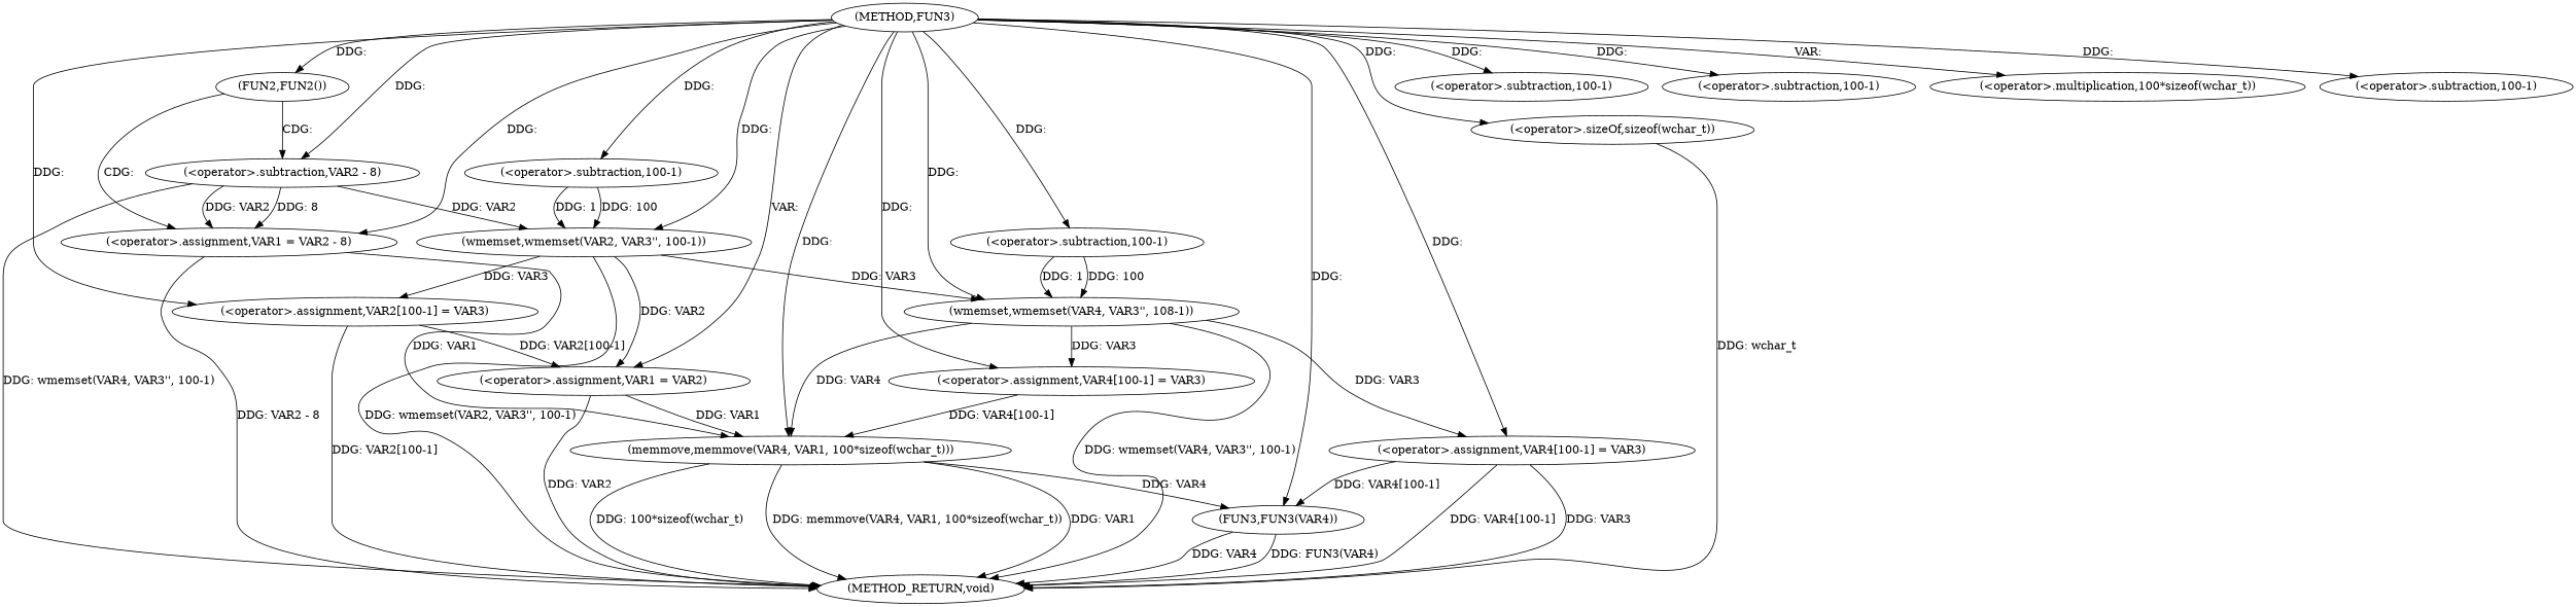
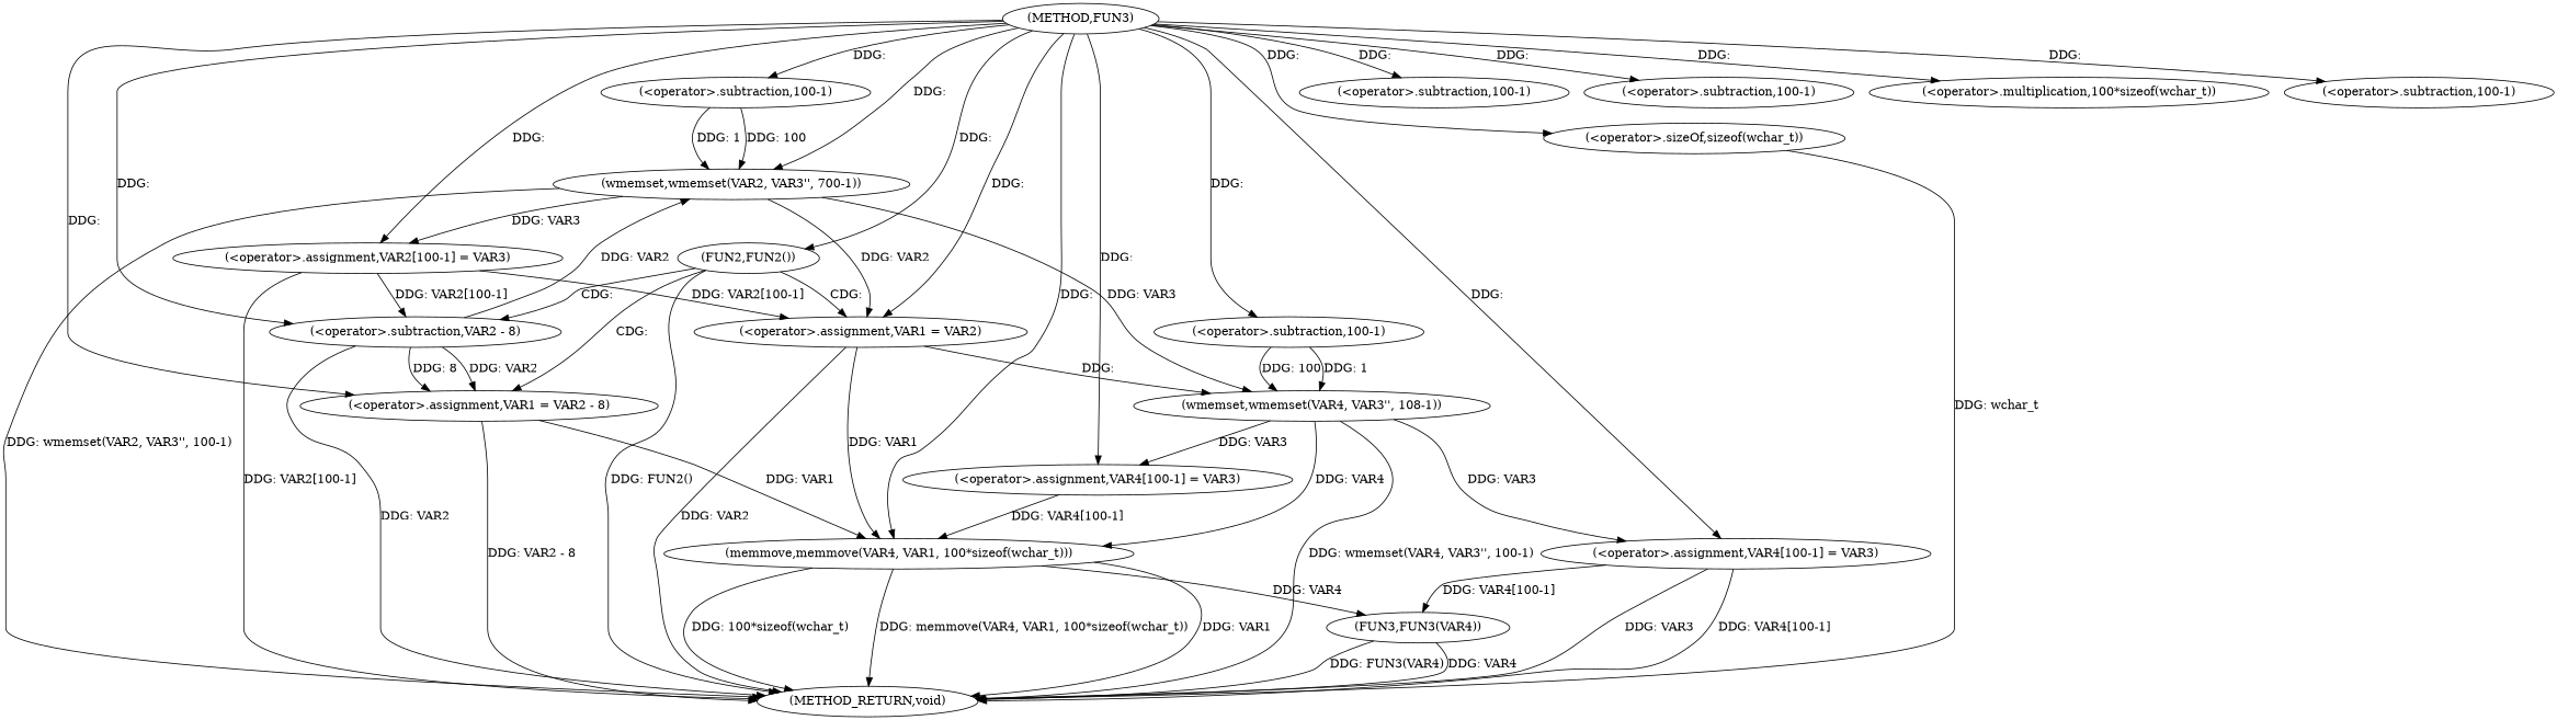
  digraph {
    n1 [label="(METHOD,FUN3)"]
-   n2 [label="(wmemset,wmemset(VAR2, VAR3'', 100-1))"]
+   n2 [label="(wmemset,wmemset(VAR2, VAR3'', 700-1))"]
    n3 [label="(<operator>.subtraction,100-1)"]
    n4 [label="(<operator>.assignment,VAR2[100-1] = VAR3)"]
    n5 [label="(<operator>.subtraction,100-1)"]
    n6 [label="(FUN2,FUN2())"]
    n7 [label="(<operator>.assignment,VAR1 = VAR2 - 8)"]
    n8 [label="(<operator>.subtraction,VAR2 - 8)"]
    n9 [label="(<operator>.assignment,VAR1 = VAR2)"]
    n10 [label="(wmemset,wmemset(VAR4, VAR3'', 108-1))"]
    n11 [label="(<operator>.subtraction,100-1)"]
    n12 [label="(<operator>.assignment,VAR4[100-1] = VAR3)"]
    n13 [label="(<operator>.subtraction,100-1)"]
    n14 [label="(memmove,memmove(VAR4, VAR1, 100*sizeof(wchar_t)))"]
    n15 [label="(<operator>.multiplication,100*sizeof(wchar_t))"]
    n16 [label="(<operator>.sizeOf,sizeof(wchar_t))"]
    n17 [label="(<operator>.assignment,VAR4[100-1] = VAR3)"]
    n18 [label="(<operator>.subtraction,100-1)"]
    n19 [label="(FUN3,FUN3(VAR4))"]
    n20 [label="(METHOD_RETURN,void)"]
    n1 -> n2 [label="DDG: "]
    n1 -> n3 [label="DDG: "]
    n1 -> n4 [label="DDG: "]
    n1 -> n5 [label="DDG: "]
    n1 -> n6 [label="DDG: "]
    n1 -> n7 [label="DDG: "]
    n1 -> n8 [label="DDG: "]
-   n1 -> n9 [label="VAR: "]
-   n1 -> n10 [label="DDG: "]
+   n1 -> n9 [label="DDG: "]
+   n9 -> n10 [label="DDG: "]
    n1 -> n11 [label="DDG: "]
    n1 -> n12 [label="DDG: "]
    n1 -> n13 [label="DDG: "]
    n1 -> n14 [label="DDG: "]
-   n1 -> n15 [label="VAR: "]
+   n1 -> n15 [label="DDG: "]
    n1 -> n16 [label="DDG: "]
    n1 -> n17 [label="DDG: "]
    n1 -> n18 [label="DDG: "]
-   n1 -> n19 [label="DDG: "]
    n2 -> n4 [label="DDG: VAR3"]
    n2 -> n9 [label="DDG: VAR2"]
    n2 -> n10 [label="DDG: VAR3"]
    n2 -> n20 [label="DDG: wmemset(VAR2, VAR3'', 100-1)"]
    n3 -> n2 [label="DDG: 100"]
    n3 -> n2 [label="DDG: 1"]
+   n4 -> n8 [label="DDG: VAR2[100-1]"]
    n4 -> n9 [label="DDG: VAR2[100-1]"]
    n4 -> n20 [label="DDG: VAR2[100-1]"]
    n6 -> n7 [label="CDG: "]
    n6 -> n8 [label="CDG: "]
+   n6 -> n9 [label="CDG: "]
+   n6 -> n20 [label="DDG: FUN2()"]
    n7 -> n14 [label="DDG: VAR1"]
    n7 -> n20 [label="DDG: VAR2 - 8"]
    n8 -> n2 [label="DDG: VAR2"]
    n8 -> n7 [label="DDG: VAR2"]
    n8 -> n7 [label="DDG: 8"]
-   n8 -> n20 [label="DDG: wmemset(VAR4, VAR3'', 100-1)"]
+   n8 -> n20 [label="DDG: VAR2"]
    n9 -> n14 [label="DDG: VAR1"]
    n9 -> n20 [label="DDG: VAR2"]
    n10 -> n12 [label="DDG: VAR3"]
    n10 -> n14 [label="DDG: VAR4"]
    n10 -> n17 [label="DDG: VAR3"]
    n10 -> n20 [label="DDG: wmemset(VAR4, VAR3'', 100-1)"]
    n11 -> n10 [label="DDG: 100"]
    n11 -> n10 [label="DDG: 1"]
    n12 -> n14 [label="DDG: VAR4[100-1]"]
    n14 -> n19 [label="DDG: VAR4"]
    n14 -> n20 [label="DDG: 100*sizeof(wchar_t)"]
    n14 -> n20 [label="DDG: memmove(VAR4, VAR1, 100*sizeof(wchar_t))"]
    n14 -> n20 [label="DDG: VAR1"]
    n16 -> n20 [label="DDG: wchar_t"]
    n17 -> n19 [label="DDG: VAR4[100-1]"]
    n17 -> n20 [label="DDG: VAR3"]
    n17 -> n20 [label="DDG: VAR4[100-1]"]
    n19 -> n20 [label="DDG: FUN3(VAR4)"]
    n19 -> n20 [label="DDG: VAR4"]
  }
